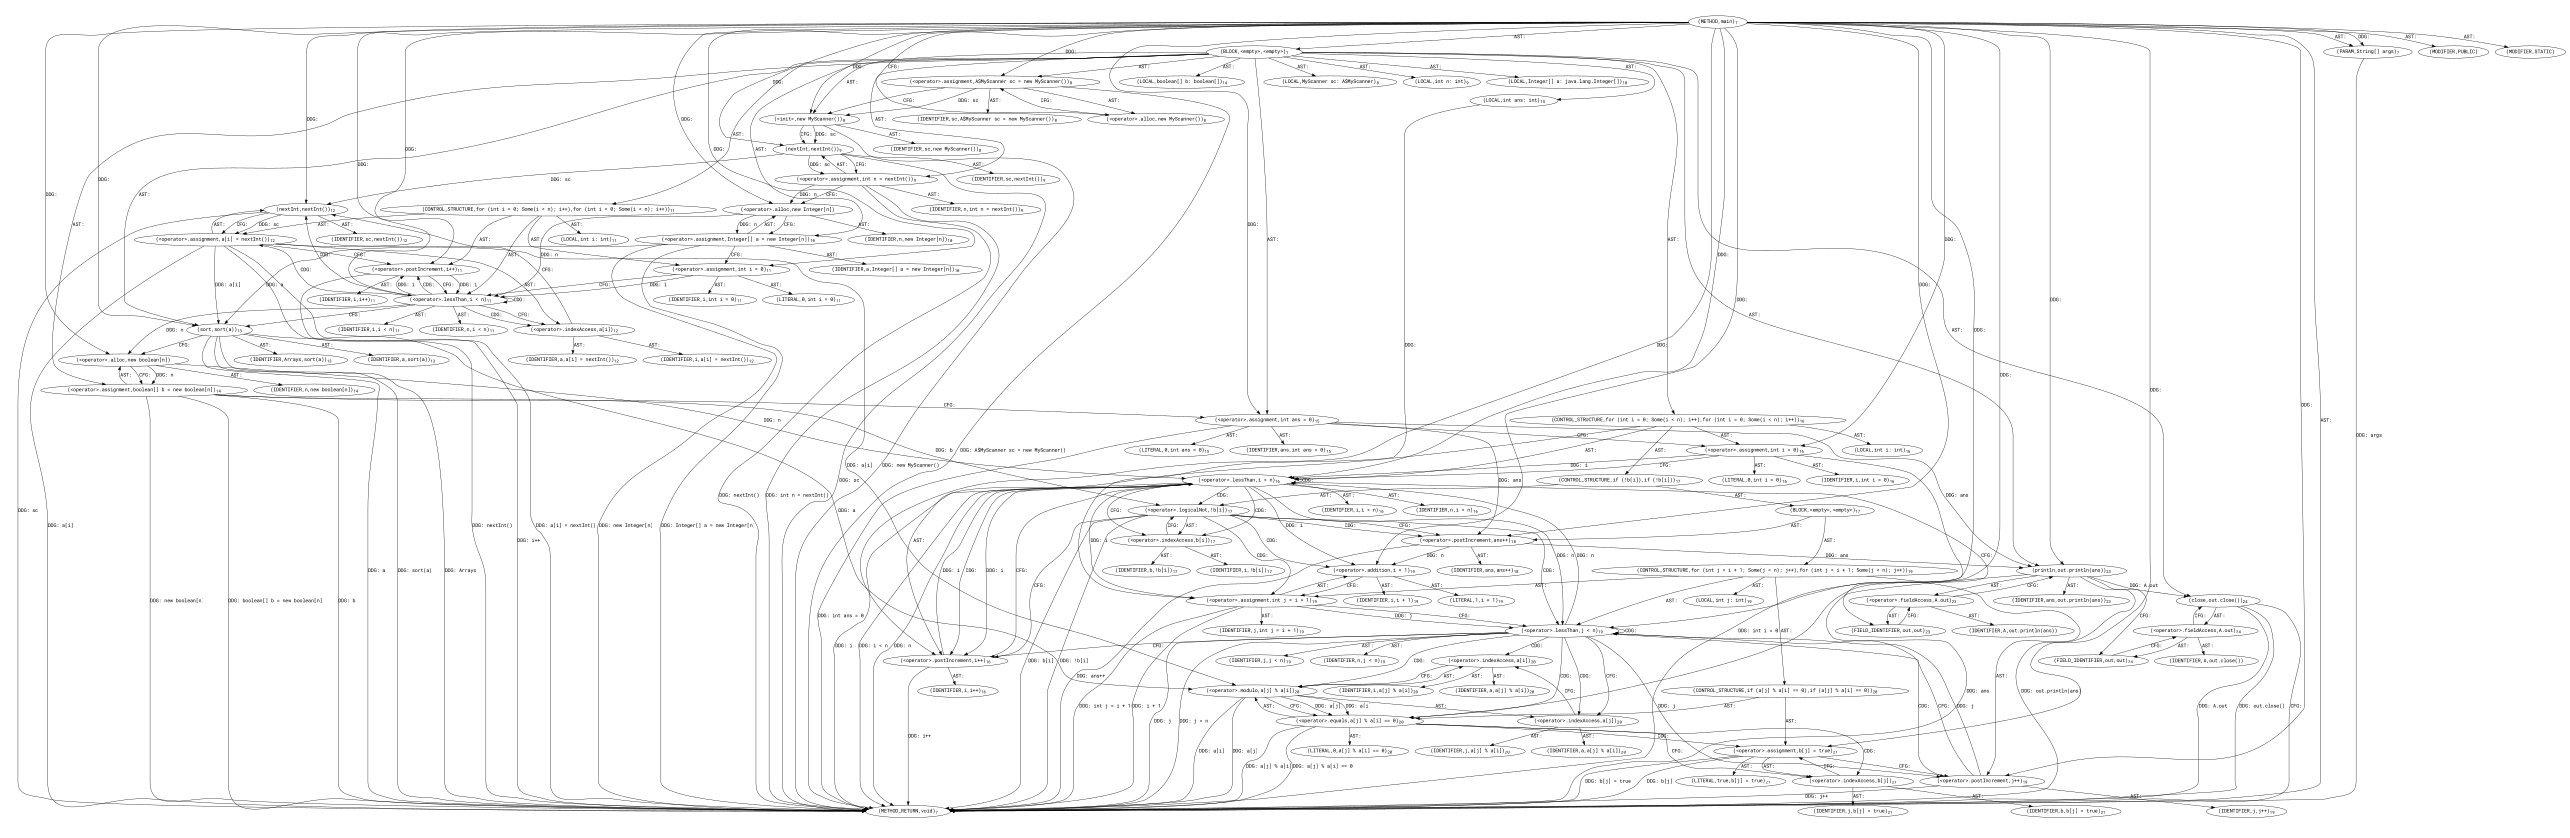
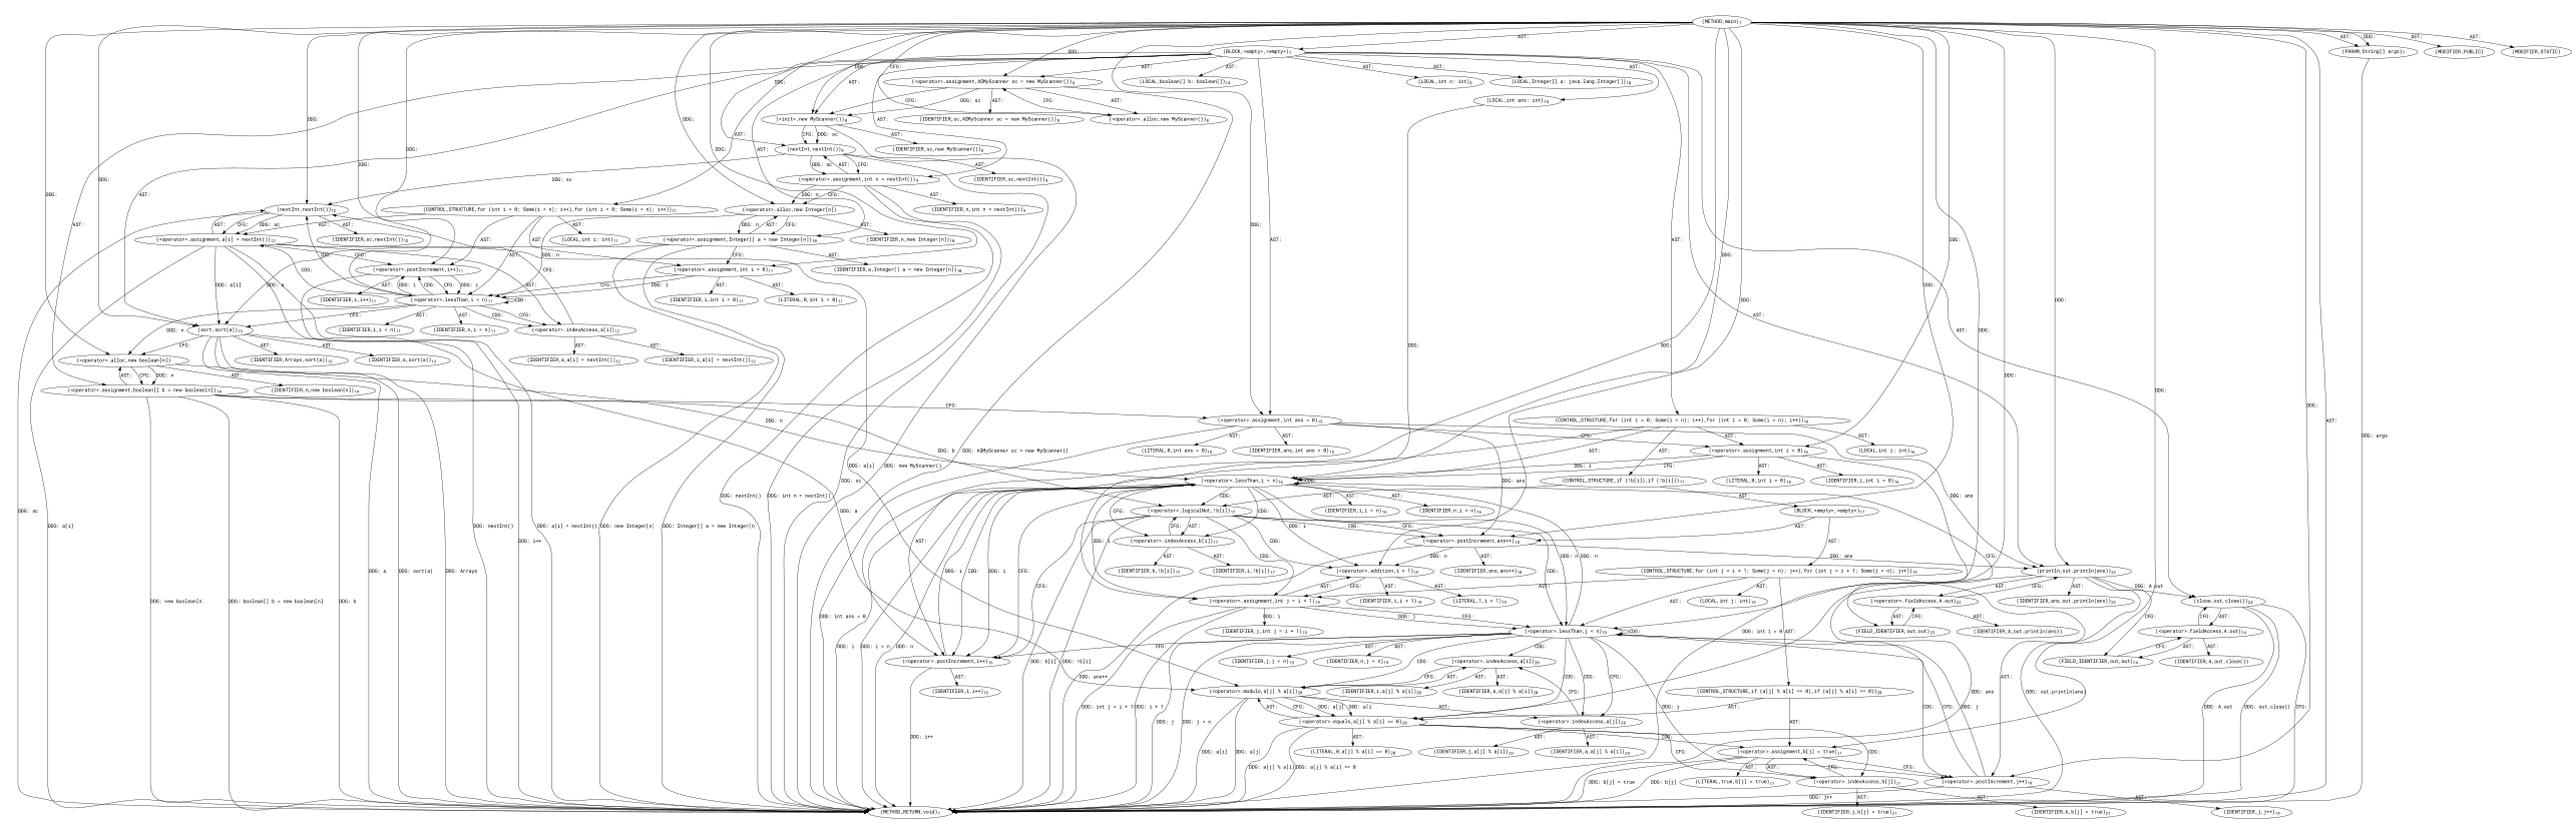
  digraph {
    fontname="Roboto Mono"
    node [fontname="Roboto Mono"]
    edge [fontname="Roboto Mono"]
    n1 [label=<(METHOD,main)<SUB>7</SUB>>]
    n2 [label=<(PARAM,String[] args)<SUB>7</SUB>>]
    n3 [label=<(BLOCK,&lt;empty&gt;,&lt;empty&gt;)<SUB>7</SUB>>]
    n4 [label=<(&lt;operator&gt;.assignment,A$MyScanner sc = new MyScanner())<SUB>8</SUB>>]
    n5 [label=<(&lt;operator&gt;.alloc,new MyScanner())<SUB>8</SUB>>]
    n6 [label=<(&lt;init&gt;,new MyScanner())<SUB>8</SUB>>]
    n7 [label=<(nextInt,nextInt())<SUB>9</SUB>>]
    n8 [label=<(&lt;operator&gt;.alloc,new Integer[n])>]
    n9 [label=<(&lt;operator&gt;.assignment,int i = 0)<SUB>11</SUB>>]
    n10 [label=<(&lt;operator&gt;.lessThan,i &lt; n)<SUB>11</SUB>>]
    n11 [label=<(&lt;operator&gt;.postIncrement,i++)<SUB>11</SUB>>]
    n12 [label=<(nextInt,nextInt())<SUB>12</SUB>>]
    n13 [label=<(sort,sort(a))<SUB>13</SUB>>]
    n14 [label=<(&lt;operator&gt;.alloc,new boolean[n])>]
    n15 [label=<(&lt;operator&gt;.assignment,int ans = 0)<SUB>15</SUB>>]
    n16 [label=<(&lt;operator&gt;.assignment,int i = 0)<SUB>16</SUB>>]
    n17 [label=<(&lt;operator&gt;.lessThan,i &lt; n)<SUB>16</SUB>>]
    n18 [label=<(&lt;operator&gt;.postIncrement,i++)<SUB>16</SUB>>]
    n19 [label=<(&lt;operator&gt;.postIncrement,ans++)<SUB>18</SUB>>]
    n20 [label=<(&lt;operator&gt;.addition,i + 1)<SUB>19</SUB>>]
    n21 [label=<(&lt;operator&gt;.lessThan,j &lt; n)<SUB>19</SUB>>]
    n22 [label=<(&lt;operator&gt;.postIncrement,j++)<SUB>19</SUB>>]
    n23 [label=<(&lt;operator&gt;.equals,a[j] % a[i] == 0)<SUB>20</SUB>>]
    n24 [label=<(&lt;operator&gt;.assignment,b[j] = true)<SUB>21</SUB>>]
    n25 [label=<(println,out.println(ans))<SUB>23</SUB>>]
    n26 [label=<(MODIFIER,PUBLIC)>]
    n27 [label=<(MODIFIER,STATIC)>]
    n28 [label=<(METHOD_RETURN,void)<SUB>7</SUB>>]
-   n29 [label=<(LOCAL,MyScanner sc: A$MyScanner)<SUB>8</SUB>>]
    n30 [label=<(LOCAL,int n: int)<SUB>9</SUB>>]
    n31 [label=<(&lt;operator&gt;.assignment,int n = nextInt())<SUB>9</SUB>>]
    n32 [label=<(LOCAL,Integer[] a: java.lang.Integer[])<SUB>10</SUB>>]
    n33 [label=<(&lt;operator&gt;.assignment,Integer[] a = new Integer[n])<SUB>10</SUB>>]
    n34 [label=<(CONTROL_STRUCTURE,for (int i = 0; Some(i &lt; n); i++),for (int i = 0; Some(i &lt; n); i++))<SUB>11</SUB>>]
    n35 [label=<(LOCAL,boolean[] b: boolean[])<SUB>14</SUB>>]
    n36 [label=<(&lt;operator&gt;.assignment,boolean[] b = new boolean[n])<SUB>14</SUB>>]
    n37 [label=<(LOCAL,int ans: int)<SUB>15</SUB>>]
    n38 [label=<(CONTROL_STRUCTURE,for (int i = 0; Some(i &lt; n); i++),for (int i = 0; Some(i &lt; n); i++))<SUB>16</SUB>>]
    n39 [label=<(close,out.close())<SUB>24</SUB>>]
    n40 [label=<(IDENTIFIER,sc,A$MyScanner sc = new MyScanner())<SUB>8</SUB>>]
    n41 [label=<(IDENTIFIER,sc,new MyScanner())<SUB>8</SUB>>]
    n42 [label=<(IDENTIFIER,sc,nextInt())<SUB>9</SUB>>]
    n43 [label=<(IDENTIFIER,n,new Integer[n])<SUB>10</SUB>>]
    n44 [label=<(IDENTIFIER,i,int i = 0)<SUB>11</SUB>>]
    n45 [label=<(LITERAL,0,int i = 0)<SUB>11</SUB>>]
    n46 [label=<(&lt;operator&gt;.assignment,a[i] = nextInt())<SUB>12</SUB>>]
    n47 [label=<(IDENTIFIER,i,i &lt; n)<SUB>11</SUB>>]
    n48 [label=<(IDENTIFIER,n,i &lt; n)<SUB>11</SUB>>]
    n49 [label=<(&lt;operator&gt;.indexAccess,a[i])<SUB>12</SUB>>]
    n50 [label=<(IDENTIFIER,i,i++)<SUB>11</SUB>>]
    n51 [label=<(IDENTIFIER,sc,nextInt())<SUB>12</SUB>>]
    n52 [label=<(&lt;operator&gt;.modulo,a[j] % a[i])<SUB>20</SUB>>]
    n53 [label=<(IDENTIFIER,Arrays,sort(a))<SUB>13</SUB>>]
    n54 [label=<(IDENTIFIER,a,sort(a))<SUB>13</SUB>>]
    n55 [label=<(IDENTIFIER,n,new boolean[n])<SUB>14</SUB>>]
    n56 [label=<(IDENTIFIER,ans,int ans = 0)<SUB>15</SUB>>]
    n57 [label=<(LITERAL,0,int ans = 0)<SUB>15</SUB>>]
    n58 [label=<(IDENTIFIER,i,int i = 0)<SUB>16</SUB>>]
    n59 [label=<(LITERAL,0,int i = 0)<SUB>16</SUB>>]
    n60 [label=<(&lt;operator&gt;.assignment,int j = i + 1)<SUB>19</SUB>>]
    n61 [label=<(&lt;operator&gt;.logicalNot,!b[i])<SUB>17</SUB>>]
    n62 [label=<(IDENTIFIER,i,i &lt; n)<SUB>16</SUB>>]
    n63 [label=<(IDENTIFIER,n,i &lt; n)<SUB>16</SUB>>]
    n64 [label=<(&lt;operator&gt;.indexAccess,b[i])<SUB>17</SUB>>]
    n65 [label=<(FIELD_IDENTIFIER,out,out)<SUB>23</SUB>>]
    n66 [label=<(IDENTIFIER,i,i++)<SUB>16</SUB>>]
    n67 [label=<(IDENTIFIER,ans,ans++)<SUB>18</SUB>>]
    n68 [label=<(IDENTIFIER,j,int j = i + 1)<SUB>19</SUB>>]
    n69 [label=<(IDENTIFIER,i,i + 1)<SUB>19</SUB>>]
    n70 [label=<(LITERAL,1,i + 1)<SUB>19</SUB>>]
    n71 [label=<(IDENTIFIER,j,j &lt; n)<SUB>19</SUB>>]
    n72 [label=<(IDENTIFIER,n,j &lt; n)<SUB>19</SUB>>]
    n73 [label=<(&lt;operator&gt;.indexAccess,a[j])<SUB>20</SUB>>]
    n74 [label=<(&lt;operator&gt;.indexAccess,a[i])<SUB>20</SUB>>]
    n75 [label=<(IDENTIFIER,j,j++)<SUB>19</SUB>>]
    n76 [label=<(LITERAL,0,a[j] % a[i] == 0)<SUB>20</SUB>>]
    n77 [label=<(&lt;operator&gt;.indexAccess,b[j])<SUB>21</SUB>>]
    n78 [label=<(LITERAL,true,b[j] = true)<SUB>21</SUB>>]
    n79 [label=<(&lt;operator&gt;.fieldAccess,A.out)<SUB>23</SUB>>]
    n80 [label=<(IDENTIFIER,ans,out.println(ans))<SUB>23</SUB>>]
    n81 [label=<(FIELD_IDENTIFIER,out,out)<SUB>24</SUB>>]
    n82 [label=<(IDENTIFIER,n,int n = nextInt())<SUB>9</SUB>>]
    n83 [label=<(IDENTIFIER,a,Integer[] a = new Integer[n])<SUB>10</SUB>>]
    n84 [label=<(LOCAL,int i: int)<SUB>11</SUB>>]
    n85 [label=<(LOCAL,int i: int)<SUB>16</SUB>>]
    n86 [label=<(CONTROL_STRUCTURE,if (!b[i]),if (!b[i]))<SUB>17</SUB>>]
    n87 [label=<(&lt;operator&gt;.fieldAccess,A.out)<SUB>24</SUB>>]
    n88 [label=<(IDENTIFIER,a,a[i] = nextInt())<SUB>12</SUB>>]
    n89 [label=<(IDENTIFIER,i,a[i] = nextInt())<SUB>12</SUB>>]
    n90 [label=<(BLOCK,&lt;empty&gt;,&lt;empty&gt;)<SUB>17</SUB>>]
    n91 [label=<(IDENTIFIER,b,!b[i])<SUB>17</SUB>>]
    n92 [label=<(IDENTIFIER,i,!b[i])<SUB>17</SUB>>]
    n93 [label=<(CONTROL_STRUCTURE,for (int j = i + 1; Some(j &lt; n); j++),for (int j = i + 1; Some(j &lt; n); j++))<SUB>19</SUB>>]
    n94 [label=<(LOCAL,int j: int)<SUB>19</SUB>>]
    n95 [label=<(CONTROL_STRUCTURE,if (a[j] % a[i] == 0),if (a[j] % a[i] == 0))<SUB>20</SUB>>]
    n96 [label=<(IDENTIFIER,a,a[j] % a[i])<SUB>20</SUB>>]
    n97 [label=<(IDENTIFIER,j,a[j] % a[i])<SUB>20</SUB>>]
    n98 [label=<(IDENTIFIER,a,a[j] % a[i])<SUB>20</SUB>>]
    n99 [label=<(IDENTIFIER,i,a[j] % a[i])<SUB>20</SUB>>]
    n100 [label=<(IDENTIFIER,b,b[j] = true)<SUB>21</SUB>>]
    n101 [label=<(IDENTIFIER,j,b[j] = true)<SUB>21</SUB>>]
    n102 [label=<(IDENTIFIER,A,out.println(ans))>]
    n103 [label=<(IDENTIFIER,A,out.close())>]
    n1 -> n2 [label="AST: "]
    n1 -> n2 [label="DDG: "]
    n1 -> n3 [label="AST: "]
    n1 -> n4 [label="DDG: "]
    n1 -> n5 [label="CFG: "]
    n1 -> n6 [label="DDG: "]
    n1 -> n7 [label="DDG: "]
    n1 -> n8 [label="DDG: "]
    n1 -> n9 [label="DDG: "]
    n1 -> n10 [label="DDG: "]
    n1 -> n11 [label="DDG: "]
    n1 -> n12 [label="DDG: "]
    n1 -> n13 [label="DDG: "]
    n1 -> n14 [label="DDG: "]
    n1 -> n15 [label="DDG: "]
    n1 -> n16 [label="DDG: "]
    n1 -> n17 [label="DDG: "]
    n1 -> n18 [label="DDG: "]
    n1 -> n19 [label="DDG: "]
    n1 -> n20 [label="DDG: "]
    n1 -> n21 [label="DDG: "]
    n1 -> n22 [label="DDG: "]
    n1 -> n23 [label="DDG: "]
    n1 -> n24 [label="DDG: "]
    n1 -> n25 [label="DDG: "]
    n1 -> n26 [label="AST: "]
    n1 -> n27 [label="AST: "]
    n1 -> n28 [label="AST: "]
    n2 -> n28 [label="DDG: args"]
    n3 -> n4 [label="AST: "]
    n3 -> n6 [label="AST: "]
    n3 -> n13 [label="AST: "]
    n3 -> n15 [label="AST: "]
    n3 -> n25 [label="AST: "]
-   n3 -> n29 [label="AST: "]
    n3 -> n30 [label="AST: "]
    n3 -> n31 [label="AST: "]
    n3 -> n32 [label="AST: "]
    n3 -> n33 [label="AST: "]
    n3 -> n34 [label="AST: "]
    n3 -> n35 [label="AST: "]
    n3 -> n36 [label="AST: "]
    n3 -> n37 [label="AST: "]
    n3 -> n38 [label="AST: "]
    n3 -> n39 [label="AST: "]
    n4 -> n5 [label="AST: "]
    n4 -> n6 [label="CFG: "]
    n4 -> n6 [label="DDG: sc"]
    n4 -> n28 [label="DDG: A$MyScanner sc = new MyScanner()"]
    n4 -> n40 [label="AST: "]
    n5 -> n4 [label="CFG: "]
    n6 -> n7 [label="CFG: "]
    n6 -> n7 [label="DDG: sc"]
    n6 -> n28 [label="DDG: new MyScanner()"]
    n6 -> n41 [label="AST: "]
    n7 -> n12 [label="DDG: sc"]
    n7 -> n28 [label="DDG: sc"]
    n7 -> n31 [label="CFG: "]
    n7 -> n31 [label="DDG: sc"]
    n7 -> n42 [label="AST: "]
    n8 -> n10 [label="DDG: n"]
    n8 -> n33 [label="CFG: "]
    n8 -> n33 [label="DDG: n"]
    n8 -> n43 [label="AST: "]
    n9 -> n10 [label="CFG: "]
    n9 -> n10 [label="DDG: i"]
    n9 -> n44 [label="AST: "]
    n9 -> n45 [label="AST: "]
    n10 -> n10 [label="CDG: "]
    n10 -> n11 [label="DDG: i"]
    n10 -> n11 [label="CDG: "]
    n10 -> n12 [label="CDG: "]
    n10 -> n13 [label="CFG: "]
    n10 -> n14 [label="DDG: n"]
    n10 -> n46 [label="CDG: "]
    n10 -> n47 [label="AST: "]
    n10 -> n48 [label="AST: "]
    n10 -> n49 [label="CFG: "]
    n10 -> n49 [label="CDG: "]
    n11 -> n10 [label="CFG: "]
    n11 -> n10 [label="DDG: i"]
    n11 -> n28 [label="DDG: i++"]
    n11 -> n50 [label="AST: "]
    n12 -> n28 [label="DDG: sc"]
    n12 -> n46 [label="CFG: "]
    n12 -> n46 [label="DDG: sc"]
    n12 -> n51 [label="AST: "]
    n13 -> n14 [label="CFG: "]
    n13 -> n28 [label="DDG: a"]
    n13 -> n28 [label="DDG: sort(a)"]
    n13 -> n28 [label="DDG: Arrays"]
    n13 -> n52 [label="DDG: a"]
    n13 -> n53 [label="AST: "]
    n13 -> n54 [label="AST: "]
    n14 -> n17 [label="DDG: n"]
    n14 -> n36 [label="CFG: "]
    n14 -> n36 [label="DDG: n"]
    n14 -> n55 [label="AST: "]
    n15 -> n16 [label="CFG: "]
    n15 -> n19 [label="DDG: ans"]
    n15 -> n25 [label="DDG: ans"]
    n15 -> n28 [label="DDG: int ans = 0"]
    n15 -> n56 [label="AST: "]
    n15 -> n57 [label="AST: "]
    n16 -> n17 [label="CFG: "]
    n16 -> n17 [label="DDG: i"]
    n16 -> n28 [label="DDG: int i = 0"]
    n16 -> n58 [label="AST: "]
    n16 -> n59 [label="AST: "]
    n17 -> n17 [label="CDG: "]
    n17 -> n18 [label="DDG: i"]
    n17 -> n18 [label="CDG: "]
    n17 -> n20 [label="DDG: i"]
    n17 -> n21 [label="DDG: n"]
    n17 -> n28 [label="DDG: i"]
    n17 -> n28 [label="DDG: n"]
    n17 -> n28 [label="DDG: i &lt; n"]
    n17 -> n60 [label="DDG: i"]
    n17 -> n61 [label="CDG: "]
    n17 -> n62 [label="AST: "]
    n17 -> n63 [label="AST: "]
    n17 -> n64 [label="CFG: "]
    n17 -> n64 [label="CDG: "]
    n17 -> n65 [label="CFG: "]
    n18 -> n17 [label="CFG: "]
    n18 -> n17 [label="DDG: i"]
    n18 -> n28 [label="DDG: i++"]
    n18 -> n66 [label="AST: "]
    n19 -> n20 [label="DDG: n"]
    n19 -> n25 [label="DDG: ans"]
    n19 -> n28 [label="DDG: ans++"]
    n19 -> n67 [label="AST: "]
    n20 -> n60 [label="CFG: "]
    n20 -> n69 [label="AST: "]
    n20 -> n70 [label="AST: "]
    n21 -> n17 [label="DDG: n"]
    n21 -> n18 [label="CFG: "]
    n21 -> n21 [label="CDG: "]
    n21 -> n22 [label="DDG: j"]
    n21 -> n22 [label="CDG: "]
    n21 -> n23 [label="CDG: "]
    n21 -> n28 [label="DDG: j"]
    n21 -> n28 [label="DDG: j &lt; n"]
    n21 -> n52 [label="CDG: "]
    n21 -> n71 [label="AST: "]
    n21 -> n72 [label="AST: "]
    n21 -> n73 [label="CFG: "]
    n21 -> n73 [label="CDG: "]
    n21 -> n74 [label="CDG: "]
    n22 -> n21 [label="CFG: "]
    n22 -> n21 [label="DDG: j"]
    n22 -> n28 [label="DDG: j++"]
    n22 -> n75 [label="AST: "]
    n23 -> n24 [label="CDG: "]
    n23 -> n28 [label="DDG: a[j] % a[i]"]
    n23 -> n28 [label="DDG: a[j] % a[i] == 0"]
    n23 -> n52 [label="AST: "]
    n23 -> n76 [label="AST: "]
    n23 -> n77 [label="CFG: "]
    n23 -> n77 [label="CDG: "]
    n24 -> n22 [label="CFG: "]
    n24 -> n28 [label="DDG: b[j]"]
    n24 -> n28 [label="DDG: b[j] = true"]
    n24 -> n77 [label="AST: "]
    n24 -> n78 [label="AST: "]
    n25 -> n28 [label="DDG: ans"]
    n25 -> n28 [label="DDG: out.println(ans)"]
    n25 -> n39 [label="DDG: A.out"]
    n25 -> n79 [label="AST: "]
    n25 -> n80 [label="AST: "]
    n25 -> n81 [label="CFG: "]
    n31 -> n7 [label="AST: "]
    n31 -> n8 [label="CFG: "]
    n31 -> n8 [label="DDG: n"]
    n31 -> n28 [label="DDG: nextInt()"]
    n31 -> n28 [label="DDG: int n = nextInt()"]
    n31 -> n82 [label="AST: "]
    n33 -> n8 [label="AST: "]
    n33 -> n9 [label="CFG: "]
    n33 -> n13 [label="DDG: a"]
    n33 -> n28 [label="DDG: new Integer[n]"]
    n33 -> n28 [label="DDG: Integer[] a = new Integer[n]"]
    n33 -> n83 [label="AST: "]
    n34 -> n9 [label="AST: "]
    n34 -> n10 [label="AST: "]
    n34 -> n11 [label="AST: "]
    n34 -> n46 [label="AST: "]
    n34 -> n84 [label="AST: "]
    n36 -> n14 [label="AST: "]
    n36 -> n15 [label="CFG: "]
    n36 -> n28 [label="DDG: b"]
    n36 -> n28 [label="DDG: new boolean[n]"]
    n36 -> n28 [label="DDG: boolean[] b = new boolean[n]"]
    n36 -> n61 [label="DDG: b"]
    n37 -> n60 [label="DDG: "]
    n38 -> n16 [label="AST: "]
    n38 -> n17 [label="AST: "]
    n38 -> n18 [label="AST: "]
    n38 -> n85 [label="AST: "]
    n38 -> n86 [label="AST: "]
    n39 -> n28 [label="CFG: "]
    n39 -> n28 [label="DDG: A.out"]
    n39 -> n28 [label="DDG: out.close()"]
    n39 -> n87 [label="AST: "]
    n46 -> n11 [label="CFG: "]
    n46 -> n12 [label="AST: "]
    n46 -> n13 [label="DDG: a[i]"]
    n46 -> n28 [label="DDG: a[i]"]
    n46 -> n28 [label="DDG: nextInt()"]
    n46 -> n28 [label="DDG: a[i] = nextInt()"]
    n46 -> n49 [label="AST: "]
    n46 -> n52 [label="DDG: a[i]"]
    n49 -> n12 [label="CFG: "]
    n49 -> n88 [label="AST: "]
    n49 -> n89 [label="AST: "]
    n52 -> n23 [label="CFG: "]
    n52 -> n23 [label="DDG: a[j]"]
    n52 -> n23 [label="DDG: a[i]"]
    n52 -> n28 [label="DDG: a[j]"]
    n52 -> n28 [label="DDG: a[i]"]
    n52 -> n73 [label="AST: "]
    n52 -> n74 [label="AST: "]
    n60 -> n20 [label="AST: "]
    n60 -> n21 [label="CFG: "]
    n60 -> n21 [label="DDG: j"]
    n60 -> n28 [label="DDG: i + 1"]
    n60 -> n28 [label="DDG: int j = i + 1"]
-   n60 -> n68 [label="AST: "]
+   n60 -> n68 [label="DDG: i"]
    n61 -> n18 [label="CFG: "]
    n61 -> n19 [label="CFG: "]
    n61 -> n19 [label="CDG: "]
    n61 -> n20 [label="CDG: "]
    n61 -> n21 [label="CDG: "]
    n61 -> n28 [label="DDG: b[i]"]
    n61 -> n28 [label="DDG: !b[i]"]
    n61 -> n60 [label="CDG: "]
    n61 -> n64 [label="AST: "]
    n64 -> n61 [label="CFG: "]
    n64 -> n91 [label="AST: "]
    n64 -> n92 [label="AST: "]
    n65 -> n79 [label="CFG: "]
    n73 -> n74 [label="CFG: "]
    n73 -> n96 [label="AST: "]
    n73 -> n97 [label="AST: "]
    n74 -> n52 [label="CFG: "]
    n74 -> n98 [label="AST: "]
    n74 -> n99 [label="AST: "]
    n77 -> n24 [label="CFG: "]
    n77 -> n100 [label="AST: "]
    n77 -> n101 [label="AST: "]
    n79 -> n25 [label="CFG: "]
    n79 -> n65 [label="AST: "]
    n79 -> n102 [label="AST: "]
    n81 -> n87 [label="CFG: "]
    n86 -> n61 [label="AST: "]
    n86 -> n90 [label="AST: "]
    n87 -> n39 [label="CFG: "]
    n87 -> n81 [label="AST: "]
    n87 -> n103 [label="AST: "]
    n90 -> n19 [label="AST: "]
    n90 -> n93 [label="AST: "]
    n93 -> n21 [label="AST: "]
    n93 -> n22 [label="AST: "]
    n93 -> n60 [label="AST: "]
    n93 -> n94 [label="AST: "]
    n93 -> n95 [label="AST: "]
    n95 -> n23 [label="AST: "]
    n95 -> n24 [label="AST: "]
  }
